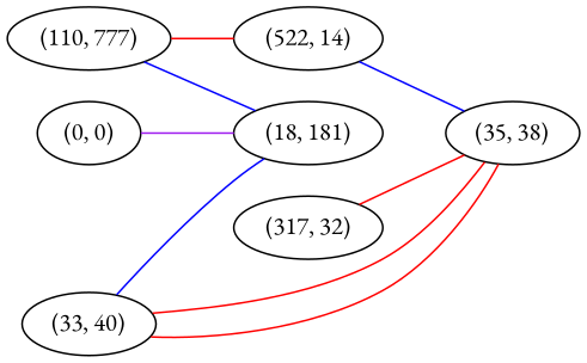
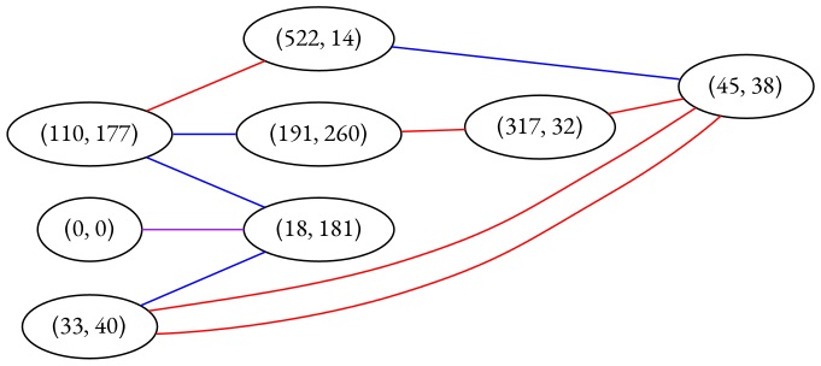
  graph {
    fontname="EB Garamond"
    rankdir=LR
    node [fontname="EB Garamond"]
    edge [color=red fontname="EB Garamond" weight=1]
    n1 [label="(522, 14)"]
-   "(110, 177)" [label="(110, 777)"]
+   "(110, 177)"
+   "(191, 260)"
    "(18, 181)"
-   "(35, 38)"
+   "(35, 38)" [label="(45, 38)"]
    n6 [label="(317, 32)"]
    "(33, 40)"
    "(0, 0)"
    n1 -- "(35, 38)" [color=blue weight=3]
    "(110, 177)" -- n1
+   "(110, 177)" -- "(191, 260)" [color=blue weight=3]
    "(110, 177)" -- "(18, 181)" [color=blue weight=3]
+   "(191, 260)" -- n6
    n6 -- "(35, 38)"
    "(33, 40)" -- "(18, 181)" [color=blue]
    "(33, 40)" -- "(35, 38)"
    "(33, 40)" -- "(35, 38)"
    "(0, 0)" -- "(18, 181)" [color=purple weight=4]
  }
